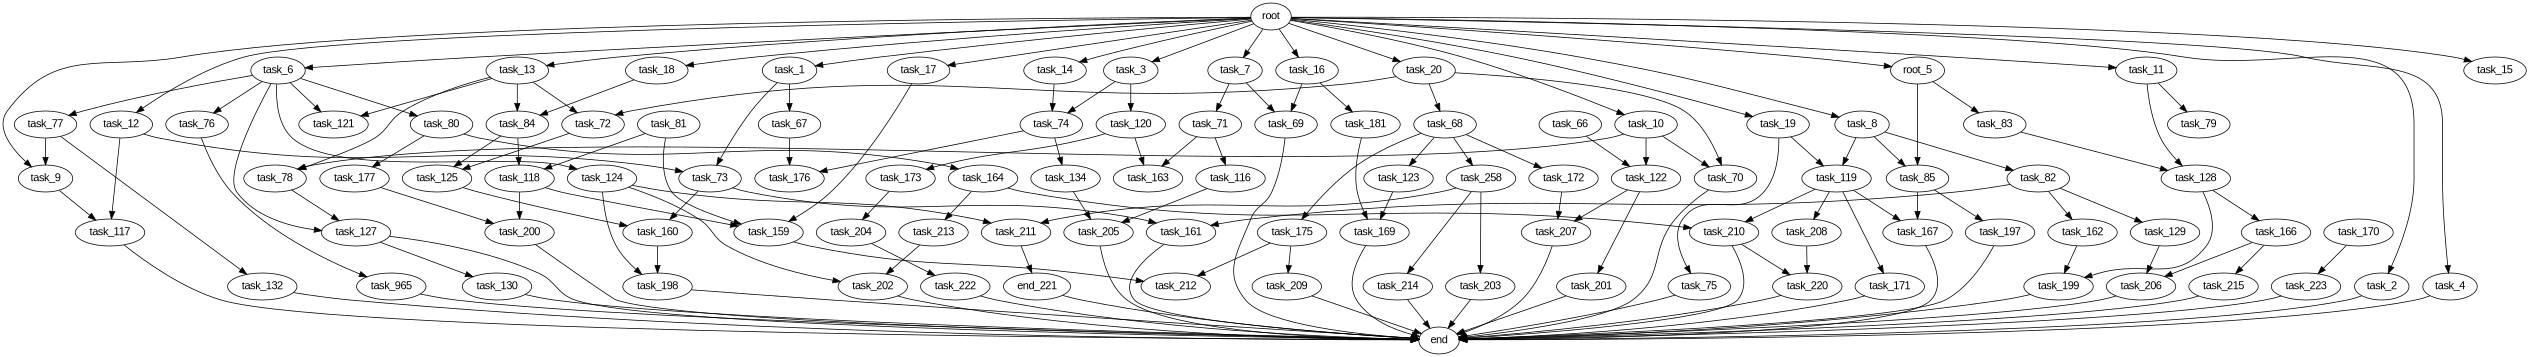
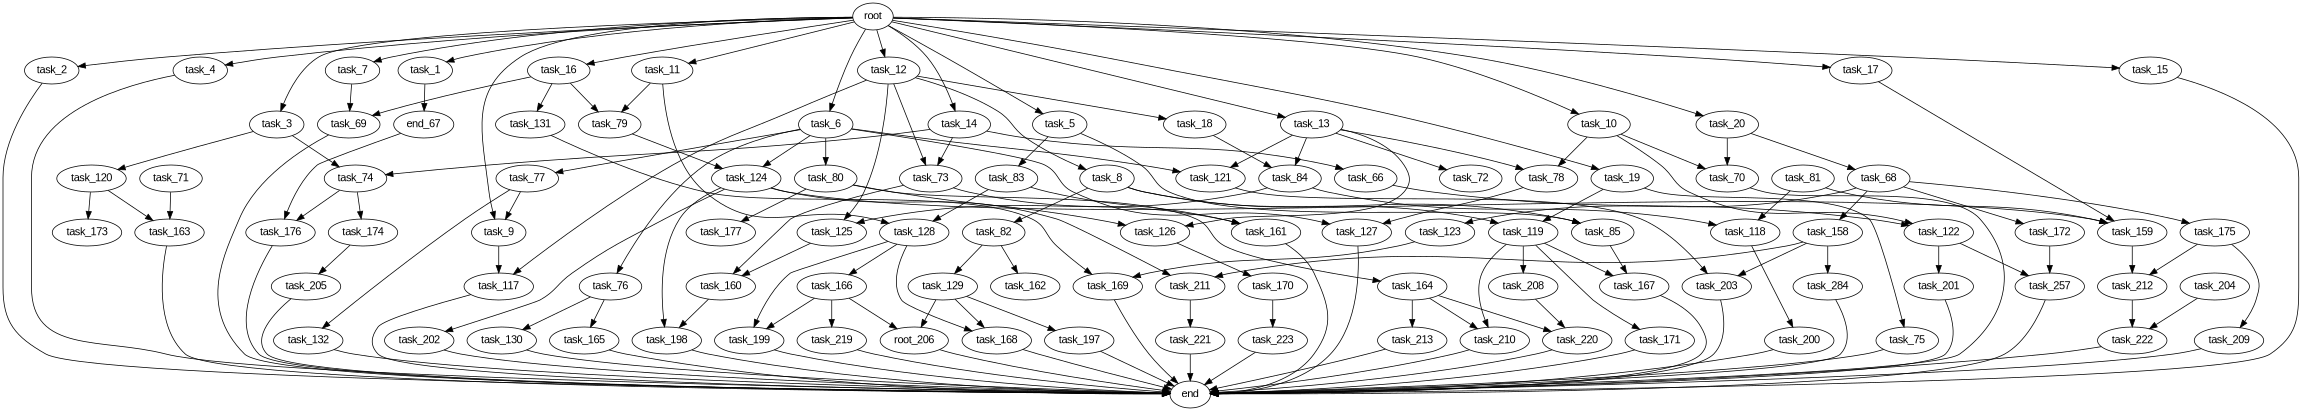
  digraph {
    fontname="Liberation Sans"
    node [fontname="Liberation Sans"]
    edge [fontname="Liberation Sans"]
    root
    task_1
    task_2
    task_3
    task_4
-   task_5 [label=root_5]
+   task_5
    task_6
    task_7
    task_8
    task_9
    task_10
    task_11
    task_12
    task_13
    task_14
    task_15
    task_16
    task_17
    task_18
    task_19
    task_20
-   task_67
+   task_67 [label=end_67]
    end
    task_74
    task_120
    task_83
    task_85
    task_76
    task_77
    task_80
    task_121
    task_124
    task_127
    task_69
    task_71
    task_82
    task_119
    task_117
    task_70
    task_78
    task_122
    task_79
    task_128
    task_73
    task_72
    task_84
+   task_126
    task_66
-   task_131 [label=task_181]
+   task_131
    task_159
    task_75
    task_68
    task_176
-   task_174 [label=task_134]
+   task_174
    task_163
    task_173
    task_161
    task_167
    task_130
-   task_165 [label=task_965]
+   task_165
    task_132
    task_164
    task_177
    task_203
    task_198
    task_202
    task_211
-   task_116
    task_129
    task_162
    task_171
    task_208
    task_210
    task_201
-   task_207
+   task_207 [label=task_257]
    task_166
+   task_168
    task_199
    task_160
    task_125
    task_118
    task_170
    task_169
    task_81
    task_123
-   task_158 [label=task_258]
+   task_158
    task_172
    task_175
-   task_214
+   task_214 [label=task_284]
    task_212
    task_209
    task_205
    task_213
    task_220
    task_200
    task_197
-   task_206
+   task_206 [label=root_206]
    task_204
-   task_221 [label=end_221]
+   task_221
    task_223
-   task_219 [label=task_215]
+   task_219
    task_222
    root -> task_1
    root -> task_2
    root -> task_3
    root -> task_4
    root -> task_5
    root -> task_6
    root -> task_7
-   root -> task_8
+   task_12 -> task_8
    root -> task_9
    root -> task_10
    root -> task_11
    root -> task_12
    root -> task_13
    root -> task_14
    root -> task_15
    root -> task_16
    root -> task_17
-   root -> task_18
+   task_12 -> task_18
    root -> task_19
    root -> task_20
    task_1 -> task_67
    task_2 -> end
    task_3 -> task_74
    task_3 -> task_120
    task_4 -> end
    task_5 -> task_83
    task_5 -> task_85
    task_6 -> task_76
    task_6 -> task_77
    task_6 -> task_80
    task_6 -> task_121
    task_6 -> task_124
    task_6 -> task_127
    task_7 -> task_69
-   task_7 -> task_71
    task_8 -> task_85
    task_8 -> task_82
    task_8 -> task_119
    task_9 -> task_117
    task_10 -> task_70
    task_10 -> task_78
    task_10 -> task_122
    task_11 -> task_79
    task_11 -> task_128
    task_12 -> task_117
    task_12 -> task_73
    task_13 -> task_121
    task_13 -> task_78
    task_13 -> task_72
    task_13 -> task_84
+   task_13 -> task_126
    task_14 -> task_74
-   task_1 -> task_73
+   task_14 -> task_73
+   task_14 -> task_66
+   task_15 -> end
    task_16 -> task_69
+   task_16 -> task_79
    task_16 -> task_131
    task_17 -> task_159
    task_18 -> task_84
    task_19 -> task_119
    task_19 -> task_75
    task_20 -> task_70
-   task_20 -> task_72
    task_20 -> task_68
    task_67 -> task_176
    task_74 -> task_176
    task_74 -> task_174
    task_120 -> task_163
    task_120 -> task_173
    task_83 -> task_128
-   task_82 -> task_161
+   task_83 -> task_161
    task_85 -> task_167
-   task_127 -> task_130
+   task_76 -> task_130
    task_76 -> task_165
    task_77 -> task_9
    task_77 -> task_132
+   task_80 -> task_126
    task_80 -> task_164
    task_80 -> task_177
-   task_118 -> task_159
+   task_121 -> task_203
+   task_124 -> task_159
    task_124 -> task_198
    task_124 -> task_202
    task_124 -> task_211
    task_127 -> end
    task_69 -> end
    task_71 -> task_163
-   task_71 -> task_116
    task_82 -> task_129
    task_82 -> task_162
    task_119 -> task_167
    task_119 -> task_171
    task_119 -> task_208
    task_119 -> task_210
    task_117 -> end
    task_70 -> end
    task_78 -> task_127
    task_122 -> task_201
    task_122 -> task_207
+   task_79 -> task_124
    task_128 -> task_166
+   task_128 -> task_168
    task_128 -> task_199
    task_73 -> task_161
    task_73 -> task_160
-   task_72 -> task_125
+   task_12 -> task_125
    task_84 -> task_125
    task_84 -> task_118
+   task_126 -> task_170
    task_66 -> task_122
    task_131 -> task_169
    task_159 -> task_212
    task_75 -> end
    task_68 -> task_123
    task_68 -> task_158
    task_68 -> task_172
    task_68 -> task_175
+   task_176 -> end
    task_174 -> task_205
-   task_173 -> task_204
+   task_163 -> end
    task_161 -> end
    task_167 -> end
    task_130 -> end
    task_165 -> end
    task_132 -> end
    task_164 -> task_210
    task_164 -> task_213
-   task_210 -> task_220
-   task_177 -> task_200
+   task_164 -> task_220
    task_203 -> end
    task_198 -> end
    task_202 -> end
    task_211 -> task_221
-   task_116 -> task_205
-   task_85 -> task_197
+   task_129 -> task_168
+   task_129 -> task_197
    task_129 -> task_206
-   task_162 -> task_199
+   task_166 -> task_199
    task_171 -> end
    task_208 -> task_220
    task_210 -> end
    task_201 -> end
    task_207 -> end
    task_166 -> task_206
    task_166 -> task_219
+   task_168 -> end
    task_199 -> end
    task_160 -> task_198
    task_125 -> task_160
    task_118 -> task_200
    task_170 -> task_223
    task_169 -> end
    task_81 -> task_159
    task_81 -> task_118
    task_123 -> task_169
    task_158 -> task_203
    task_158 -> task_211
    task_158 -> task_214
    task_172 -> task_207
    task_175 -> task_212
    task_175 -> task_209
    task_214 -> end
+   task_212 -> task_222
    task_209 -> end
    task_205 -> end
-   task_213 -> task_202
+   task_213 -> end
    task_220 -> end
    task_200 -> end
    task_197 -> end
    task_206 -> end
    task_204 -> task_222
    task_221 -> end
    task_223 -> end
    task_219 -> end
    task_222 -> end
  }
